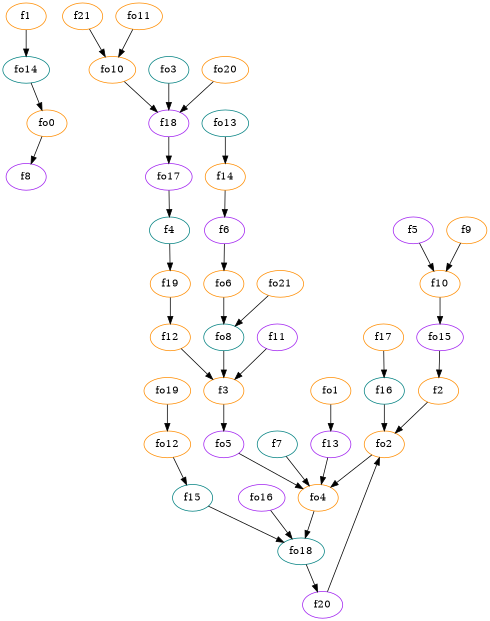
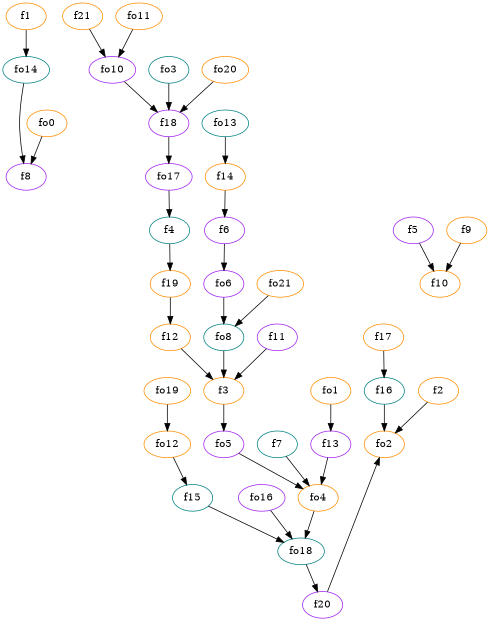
  strict digraph {
    node [color=darkorange]
    edge [weight=2]
    fo14 [color=teal]
    f1
    f8 [color=purple]
    f2
    fo2
    fo4
    fo5 [color=purple]
    f3
    f4 [color=teal]
    f19
    f12
    f5 [color=purple]
    f10
-   fo15 [color=purple]
    f6 [color=purple]
-   fo6
+   fo6 [color=purple]
    fo8 [color=teal]
    f7 [color=teal]
    fo18 [color=teal]
    f9
    f11 [color=purple]
    f13 [color=purple]
    f14
    f15 [color=teal]
    f20 [color=purple]
    f16 [color=teal]
    f17
    f18 [color=purple]
    fo17 [color=purple]
    f21
-   fo10
+   fo10 [color=purple]
    fo1
    fo3 [color=teal]
    n34 [label=fo0]
    fo11
    fo12
    fo13 [color=teal]
    fo16 [color=purple]
    fo19
    fo20
    fo21
-   fo14 -> n34
+   fo14 -> f8
    f1 -> fo14
    f2 -> fo2
-   fo2 -> fo4
    fo4 -> fo18
    fo5 -> fo4
    f3 -> fo5
    f4 -> f19
    f19 -> f12
    f12 -> f3
    f5 -> f10
-   f10 -> fo15
-   fo15 -> f2
    f6 -> fo6
    fo6 -> fo8
    fo8 -> f3
    f7 -> fo4
    fo18 -> f20
    f9 -> f10
    f11 -> f3
    f13 -> fo4
    f14 -> f6
    f15 -> fo18
    f20 -> fo2
    f16 -> fo2
    f17 -> f16
    f18 -> fo17
    fo17 -> f4
    f21 -> fo10
    fo10 -> f18
    fo1 -> f13
    fo3 -> f18
    n34 -> f8
    fo11 -> fo10
    fo12 -> f15
    fo13 -> f14
    fo16 -> fo18
    fo19 -> fo12
    fo20 -> f18
    fo21 -> fo8
  }
